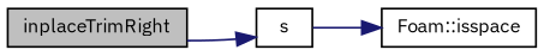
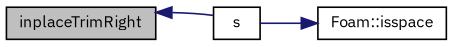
  digraph {
    fontname="IBM Plex Sans"
    rankdir=LR
    node [color=black fontname="IBM Plex Sans" fontsize=10 shape=record]
    edge [color=midnightblue fontname="IBM Plex Sans" fontsize=10 labelfontname=Helvetica labelfontsize=10 style=solid]
    n1 [fillcolor=grey75 fontcolor=black height=0.2 label=inplaceTrimRight style=filled width=0.4]
    n2 [height=0.2 label=s width=0.4]
    n3 [height=0.2 label="Foam::isspace" width=0.4]
-   n1 -> n2
+   n2 -> n1
    n2 -> n3
  }
